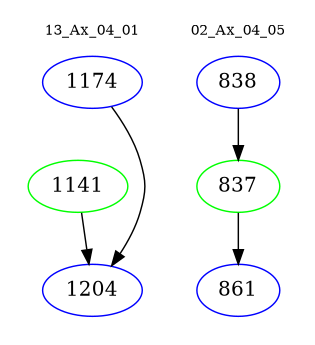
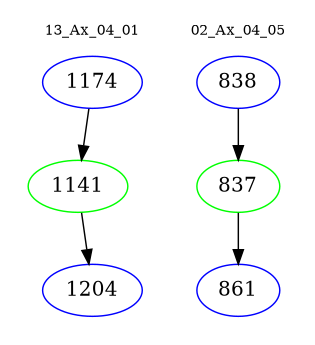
  digraph {
    node [color=blue]
    edge [color=black]
    n1 [label=1174]
    n2 [color=green label=1141]
    n3 [label=1204]
    n4 [label=838]
    n5 [color=green label=837]
    n6 [label=861]
    subgraph cluster_1 {
      color=white
      fontsize=10
      label="13_Ax_04_01"
      n1
      n2
      n3
    }
    subgraph cluster_2 {
      color=white
      fontsize=10
      label="02_Ax_04_05"
      n4
      n5
      n6
    }
-   n1 -> n3
+   n1 -> n2
    n2 -> n3
    n4 -> n5
    n5 -> n6
  }
